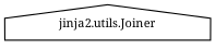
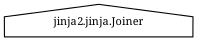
  digraph {
    rankdir=TB
    fontname="Noto Serif"
-   n1 [color=black fillcolor=white fontname="Noto Serif" fontsize=10 height=0.2 label="jinja2.utils.Joiner" shape=house style=filled width=0.4]
+   n1 [color=black fillcolor=white fontname="Noto Serif" fontsize=10 height=0.2 label="jinja2.jinja.Joiner" shape=house style=filled width=0.4]
  }
